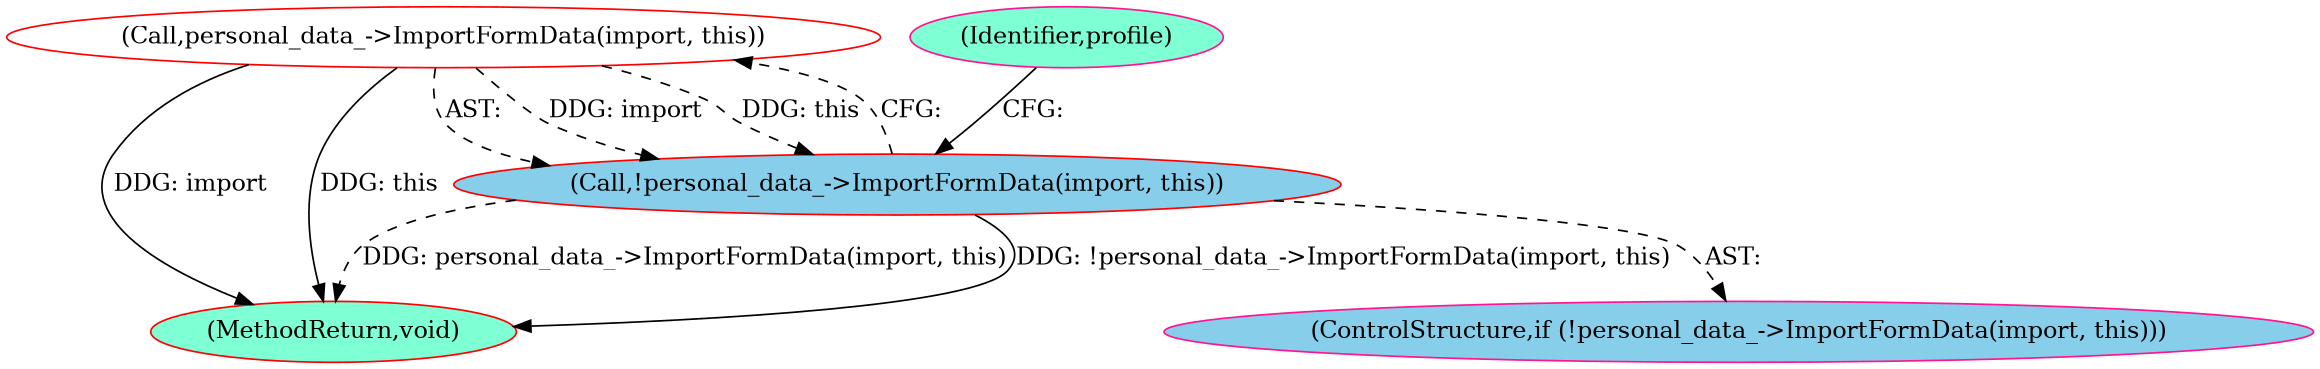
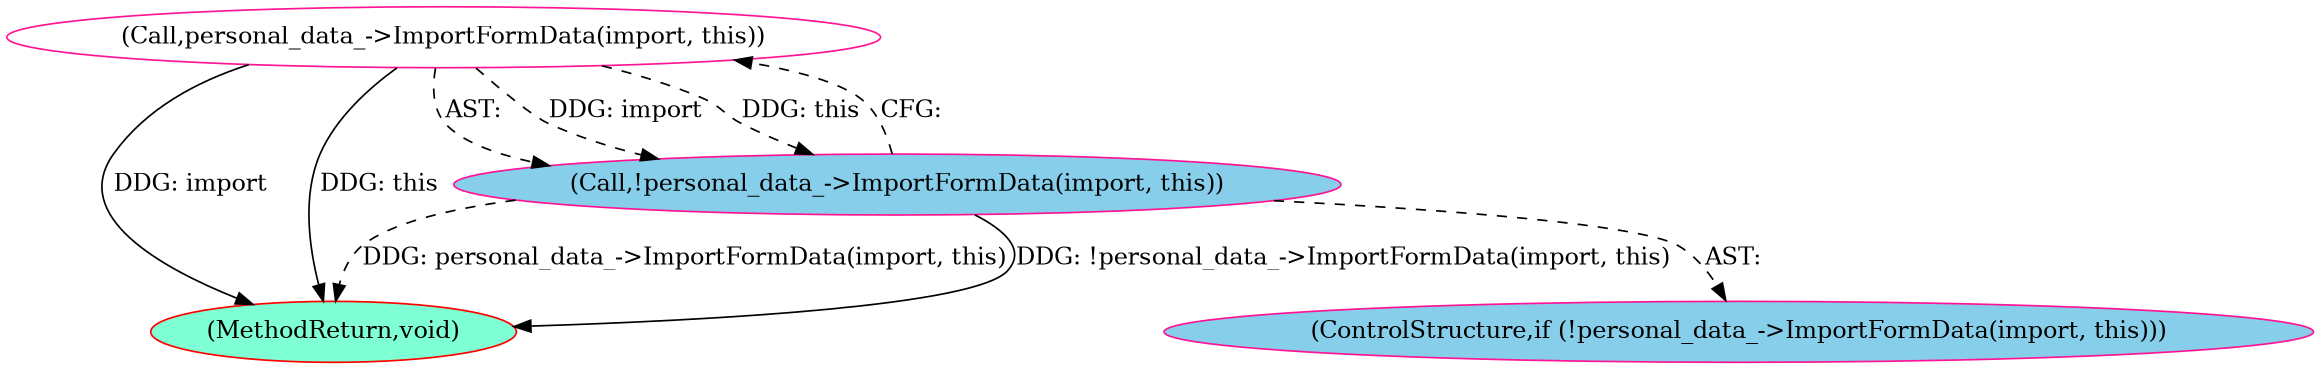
  digraph {
    node [color=red fillcolor=skyblue style=filled]
    edge [style=dashed]
-   n1 [fillcolor=white label="(Call,personal_data_->ImportFormData(import, this))"]
-   n2 [label="(Call,!personal_data_->ImportFormData(import, this))"]
+   n1 [color=deeppink fillcolor=white label="(Call,personal_data_->ImportFormData(import, this))"]
+   n2 [color=deeppink label="(Call,!personal_data_->ImportFormData(import, this))"]
    n3 [fillcolor=aquamarine label="(MethodReturn,void)"]
    n4 [color=deeppink label="(ControlStructure,if (!personal_data_->ImportFormData(import, this)))"]
-   n5 [color=deeppink fillcolor=aquamarine label="(Identifier,profile)"]
    n1 -> n2 [label="AST: "]
    n1 -> n2 [label="DDG: import"]
    n1 -> n2 [label="DDG: this"]
    n1 -> n3 [label="DDG: import" style=solid]
    n1 -> n3 [label="DDG: this" style=solid]
    n2 -> n1 [label="CFG: "]
    n2 -> n3 [label="DDG: personal_data_->ImportFormData(import, this)"]
    n2 -> n3 [label="DDG: !personal_data_->ImportFormData(import, this)" style=solid]
    n2 -> n4 [label="AST: "]
-   n5 -> n2 [label="CFG: " style=solid]
  }
